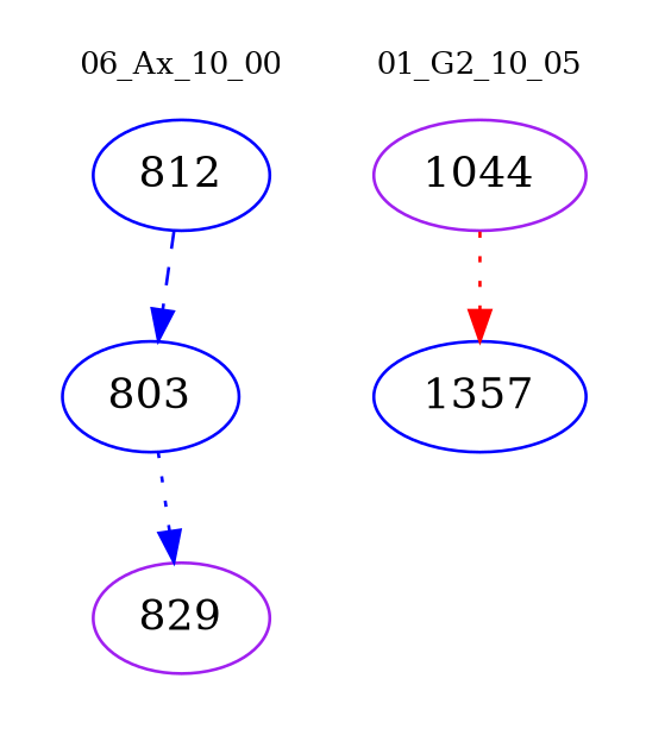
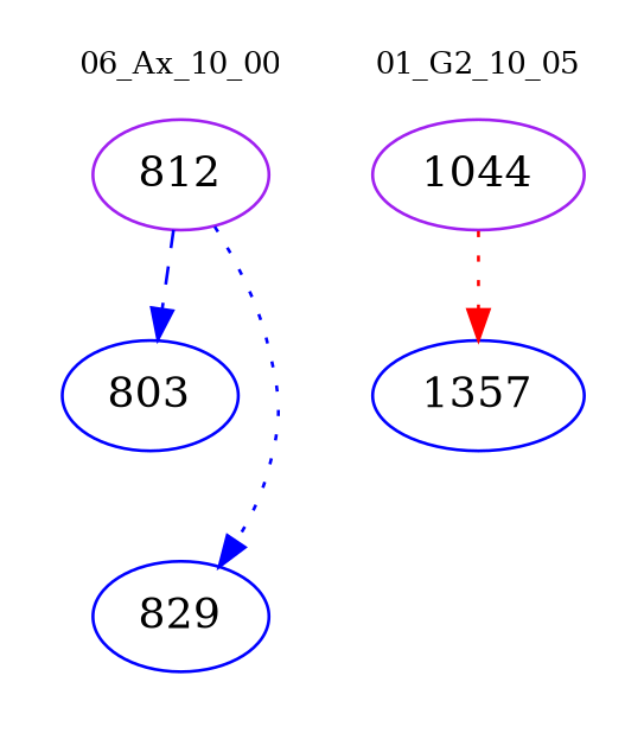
  digraph {
    node [color=purple]
    edge [color=blue style=dotted]
-   n1 [color=blue label=812]
+   n1 [label=812]
    n2 [color=blue label=803]
-   n3 [label=829]
+   n3 [color=blue label=829]
    n4 [label=1044]
    n5 [color=blue label=1357]
    subgraph cluster_1 {
      color=white
      fontsize=10
      label="06_Ax_10_00"
      n1
      n2
      n3
    }
    subgraph cluster_2 {
      color=white
      fontsize=10
      label="01_G2_10_05"
      n4
      n5
    }
    n1 -> n2 [style=dashed]
-   n2 -> n3
+   n1 -> n3
    n4 -> n5 [color=red]
  }
